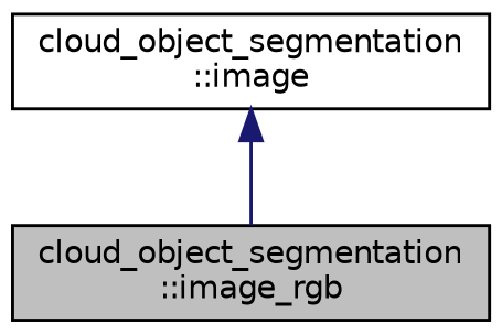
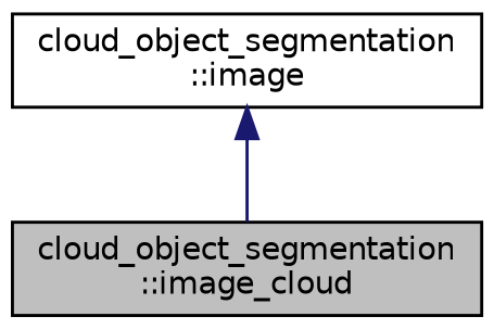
  digraph {
    node [color=black fontname=Helvetica fontsize=10 shape=record style=filled]
-   n1 [fillcolor=grey75 fontcolor=black height=0.2 label="cloud_object_segmentation\l::image_rgb" width=0.4]
+   n1 [fillcolor=grey75 fontcolor=black height=0.2 label="cloud_object_segmentation\l::image_cloud" width=0.4]
    n2 [fillcolor=white height=0.2 label="cloud_object_segmentation\l::image" width=0.4]
    n2 -> n1 [color=midnightblue dir=back fontname=Helvetica fontsize=10 labelfontname=Helvetica labelfontsize=10 style=solid]
  }
